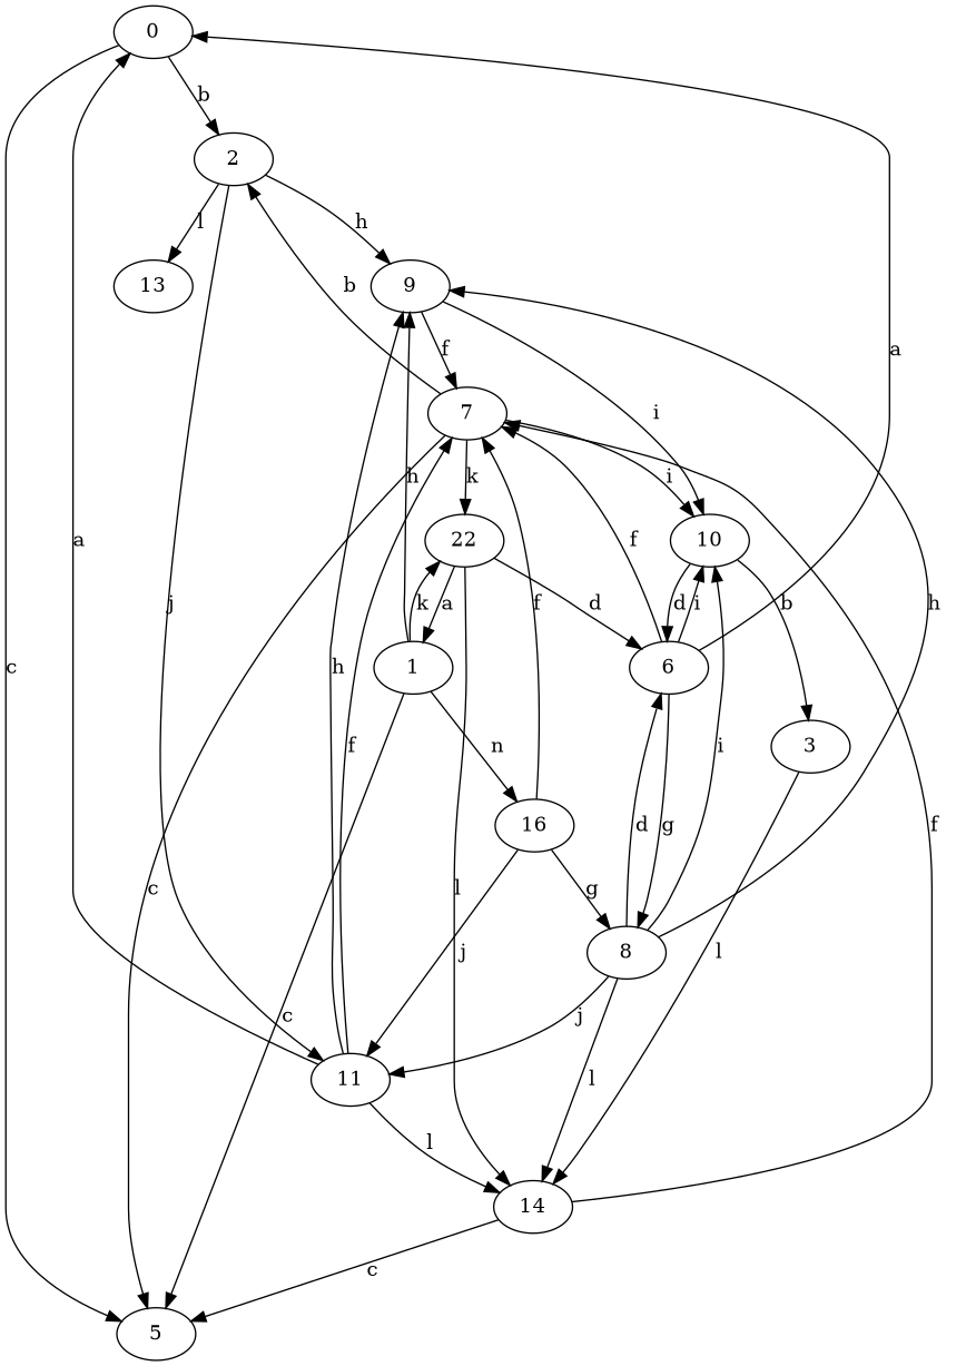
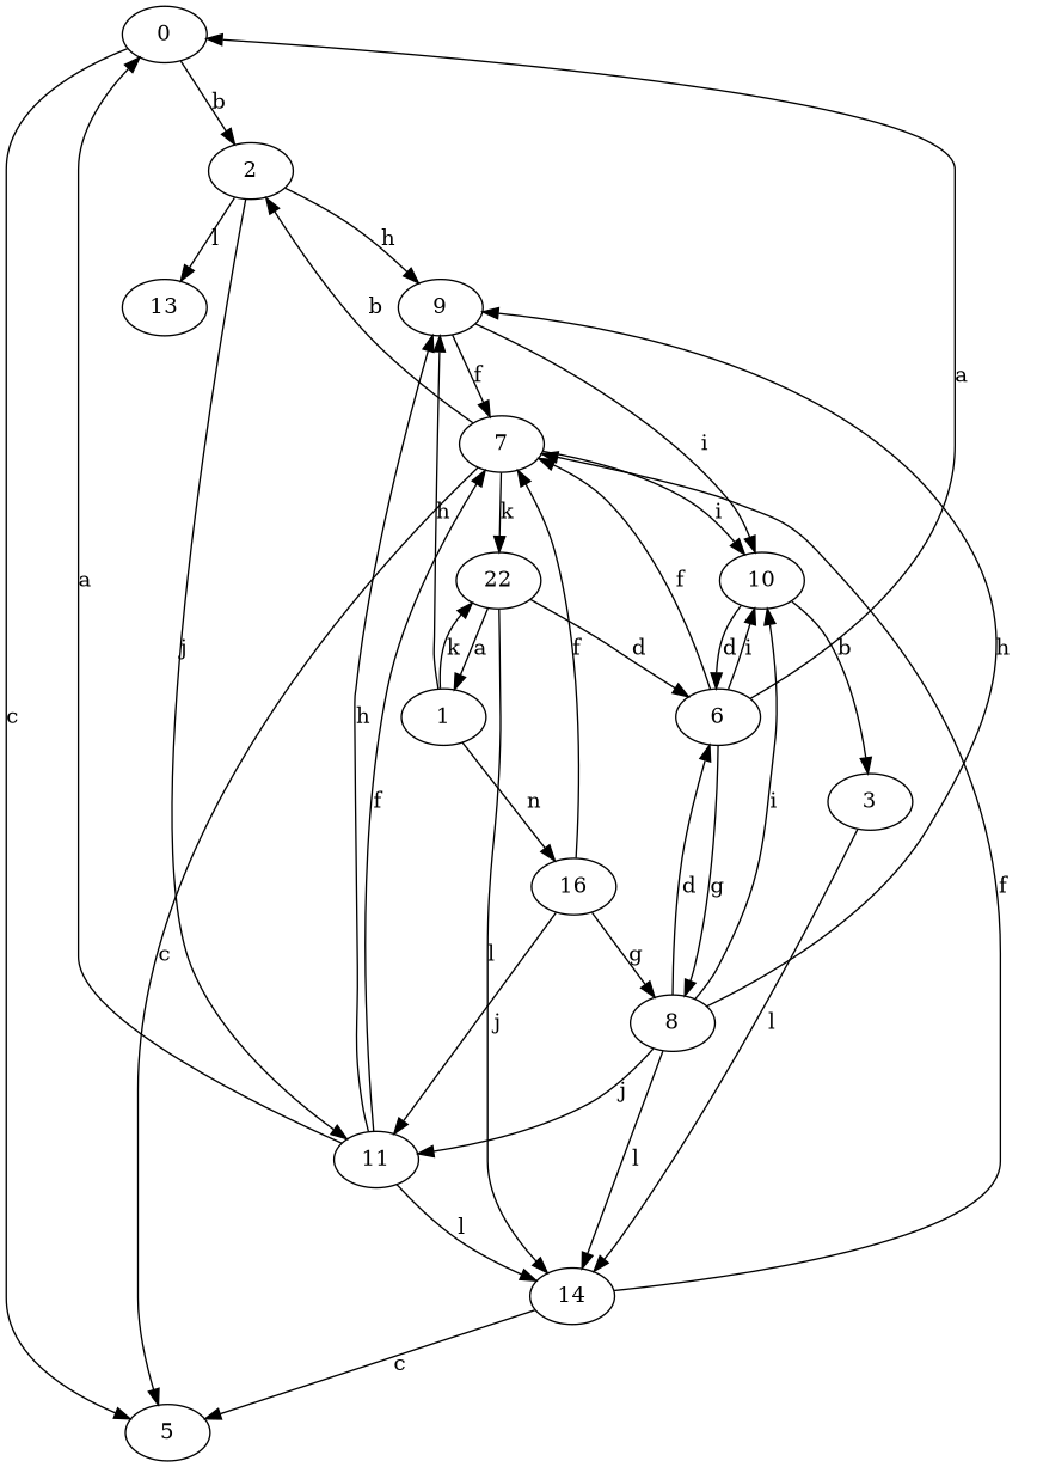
  strict digraph {
    0
    2
    5
    9
    11
    13
    1
    n8 [label=22]
    16
    7
    10
    14
    6
    8
    3
    0 -> 2 [label=b]
    0 -> 5 [label=c]
    2 -> 9 [label=h]
    2 -> 11 [label=j]
    2 -> 13 [label=l]
    9 -> 7 [label=f]
    9 -> 10 [label=i]
    11 -> 0 [label=a]
    11 -> 9 [label=h]
    11 -> 7 [label=f]
    11 -> 14 [label=l]
-   1 -> 5 [label=c]
    1 -> 9 [label=h]
    1 -> n8 [label=k]
    1 -> 16 [label=n]
    n8 -> 1 [label=a]
    n8 -> 14 [label=l]
    n8 -> 6 [label=d]
    16 -> 11 [label=j]
    16 -> 7 [label=f]
    16 -> 8 [label=g]
    7 -> 2 [label=b]
    7 -> 5 [label=c]
    7 -> n8 [label=k]
    7 -> 10 [label=i]
    10 -> 6 [label=d]
    10 -> 3 [label=b]
    14 -> 5 [label=c]
    14 -> 7 [label=f]
    6 -> 0 [label=a]
    6 -> 7 [label=f]
    6 -> 10 [label=i]
    6 -> 8 [label=g]
    8 -> 9 [label=h]
    8 -> 11 [label=j]
    8 -> 10 [label=i]
    8 -> 14 [label=l]
    8 -> 6 [label=d]
    3 -> 14 [label=l]
  }
